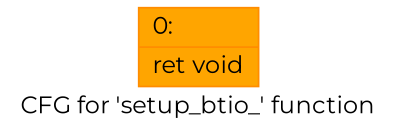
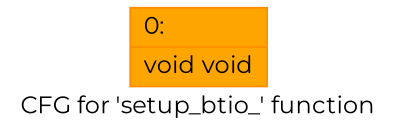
  digraph {
    label="CFG for 'setup_btio_' function"
    fontname=Montserrat
-   n1 [color=darkorange fillcolor=orange fontname=Montserrat label="{0:\l|  ret void\l}" shape=record style=filled]
+   n1 [color=darkorange fillcolor=orange fontname=Montserrat label="{0:\l|  void void\l}" shape=record style=filled]
  }
